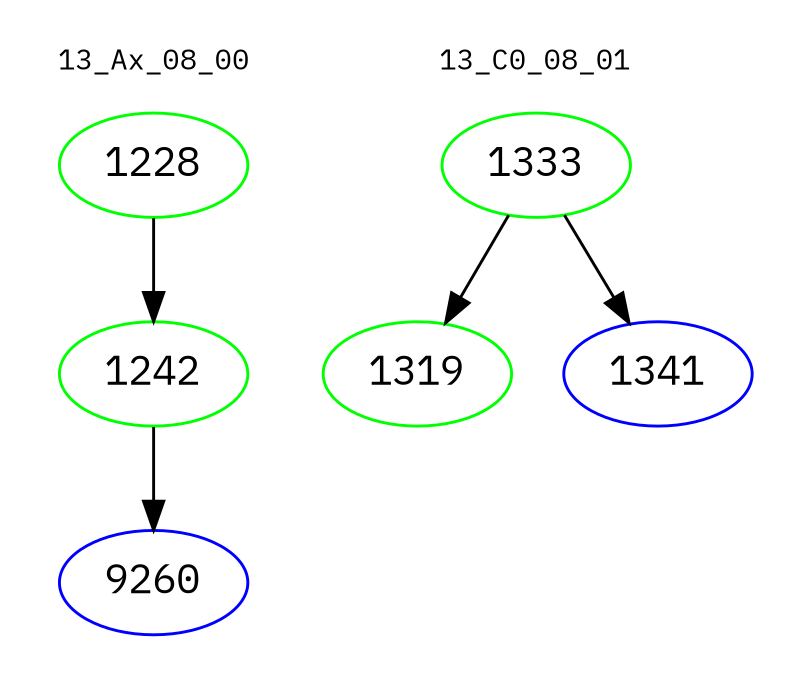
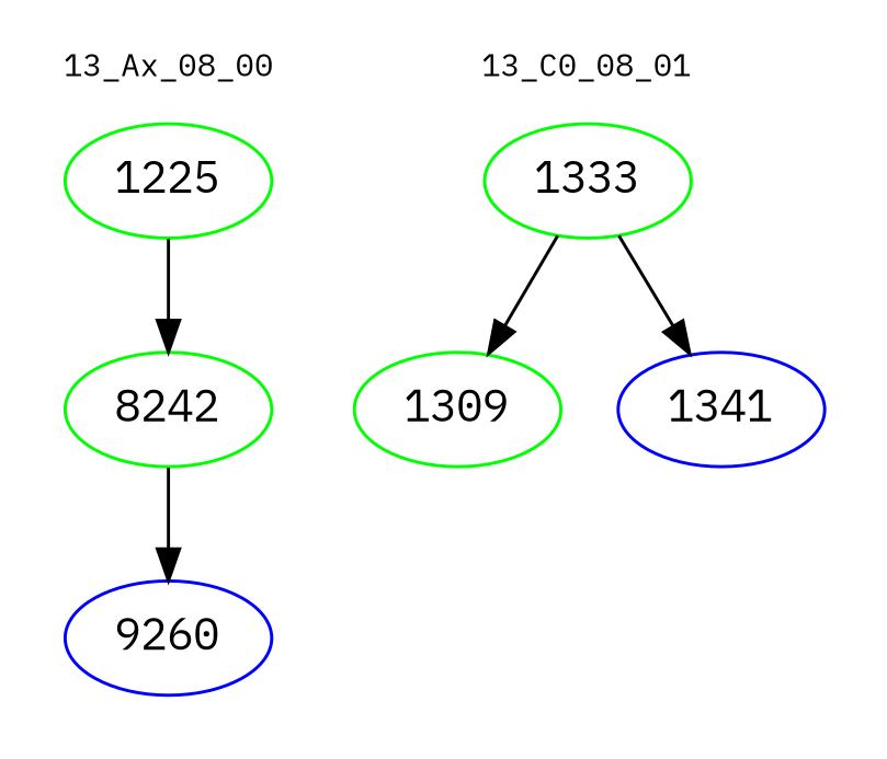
  digraph {
    fontname="IBM Plex Mono"
    node [color=green fontname="IBM Plex Mono"]
    edge [color=black fontname="IBM Plex Mono"]
-   n1 [label=1242]
-   n2 [label=1228]
+   n1 [label=8242]
+   n2 [label=1225]
    n3 [color=blue label=9260]
    n4 [label=1333]
-   n5 [label=1319]
+   n5 [label=1309]
    n6 [color=blue label=1341]
    subgraph cluster_1 {
      color=white
      fontsize=10
      label="13_Ax_08_00"
      n1
      n2
      n3
    }
    subgraph cluster_2 {
      color=white
      fontsize=10
      label="13_C0_08_01"
      n4
      n5
      n6
    }
    n1 -> n3
    n2 -> n1
    n4 -> n5
    n4 -> n6
  }
